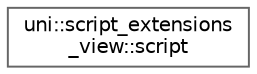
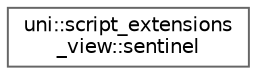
  digraph {
    rankdir=LR
-   n1 [color=grey40 fillcolor=white fontname=Helvetica fontsize=10 height=0.2 label="uni::script_extensions\l_view::script" shape=box style=filled width=0.4]
+   n1 [color=grey40 fillcolor=white fontname=Helvetica fontsize=10 height=0.2 label="uni::script_extensions\l_view::sentinel" shape=box style=filled width=0.4]
  }
